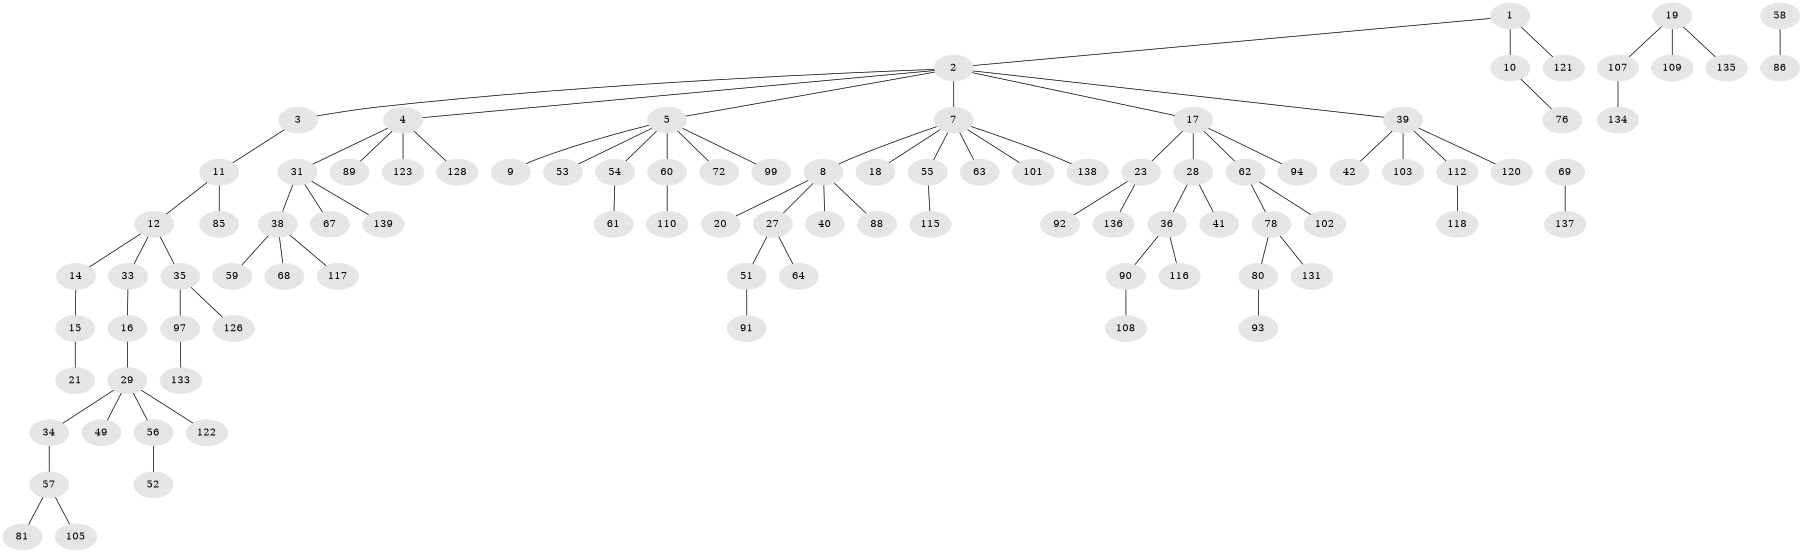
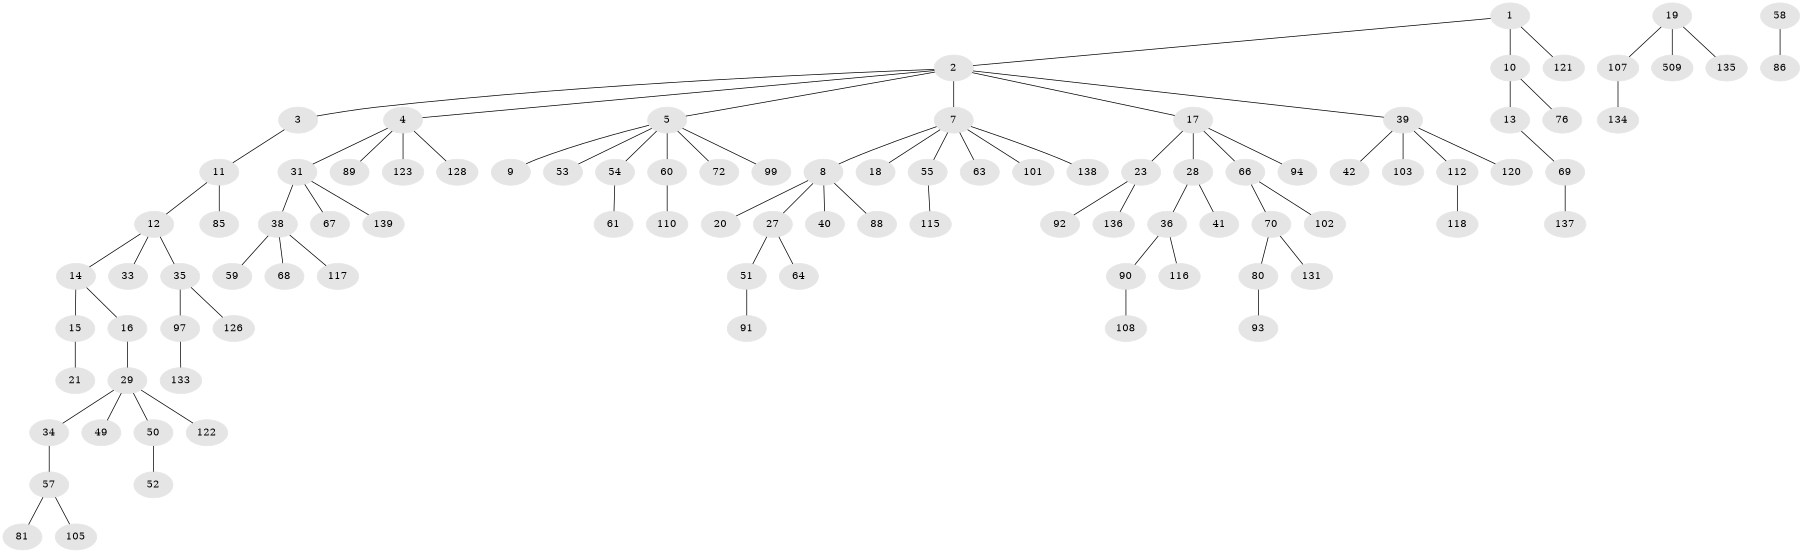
  graph {
    node [color=gray90 style=filled]
    1 [super="+98"]
    2 [super="+25"]
    10 [super="+77"]
    121
    3 [super="+48"]
    4 [super="+6"]
    5 [super="+22"]
    7 [super="+45"]
    17 [super="+26"]
    39 [super="+79"]
+   13 [super="+46"]
    76 [super="+132"]
    11
    31 [super="+44"]
    89 [super="+119"]
    123
    128
    9
    53 [super="+75"]
    54
    60 [super="+65"]
    72
    99 [super="+104"]
    8 [super="+24"]
    18
    55
    63
    101 [super="+114"]
    138
    23 [super="+87"]
    28 [super="+83"]
-   62 [super="+127"]
+   62 [super="+127" label=66]
    94
    42
    103
    112
    120
    12 [super="+130"]
    85 [super="+113"]
    38 [super="+82"]
    67
    139
    61
    110
    20
    27 [super="+43"]
    40 [super="+84"]
    88 [super="+111"]
    115
    51 [super="+124"]
    64
    69 [super="+129"]
    14 [super="+30"]
    33
    35 [super="+96"]
    15 [super="+47"]
    16
    19 [super="+78"]
    107
-   109
+   109 [label=509]
    135
    97 [super="+106"]
    126
    137
    21 [super="+37"]
    29 [super="+32"]
    58 [super="+100"]
    86
    34 [super="+95"]
    49 [super="+74"]
-   50 [super="+71" label=56]
+   50 [super="+71"]
    122
    92
    136
    36 [super="+56"]
    41
-   70 [super="+73" label=78]
+   70 [super="+73"]
    102
    80 [super="+125"]
    131
    134
    91
    90
    116
    57 [super="+66"]
    52
    59
    68
    117
    81
    105
    133
    108
    118
    93
    1 -- 2
    1 -- 10
    1 -- 121
    2 -- 3
    2 -- 4
    2 -- 5
    2 -- 7
    2 -- 17
    2 -- 39
+   10 -- 13
    10 -- 76
    3 -- 11
    4 -- 31
    4 -- 89
    4 -- 123
    4 -- 128
    5 -- 9
    5 -- 53
    5 -- 54
    5 -- 60
    5 -- 72
    5 -- 99
    7 -- 8
    7 -- 18
    7 -- 55
    7 -- 63
    7 -- 101
    7 -- 138
    17 -- 23
    17 -- 28
    17 -- 62
    17 -- 94
    39 -- 42
    39 -- 103
    39 -- 112
    39 -- 120
+   13 -- 69
    11 -- 12
    11 -- 85
    31 -- 38
    31 -- 67
    31 -- 139
    54 -- 61
    60 -- 110
    8 -- 20
    8 -- 27
    8 -- 40
    8 -- 88
    55 -- 115
    23 -- 92
    23 -- 136
    28 -- 36
    28 -- 41
    62 -- 70
    62 -- 102
    112 -- 118
    12 -- 14
    12 -- 33
    12 -- 35
    38 -- 59
    38 -- 68
    38 -- 117
    27 -- 51
    27 -- 64
    51 -- 91
    69 -- 137
    14 -- 15
-   33 -- 16
+   14 -- 16
    35 -- 97
    35 -- 126
    15 -- 21
    16 -- 29
    19 -- 107
    19 -- 109
    19 -- 135
    107 -- 134
    97 -- 133
    29 -- 34
    29 -- 49
    29 -- 50
    29 -- 122
    58 -- 86
    34 -- 57
    50 -- 52
    36 -- 90
    36 -- 116
    70 -- 80
    70 -- 131
    80 -- 93
    90 -- 108
    57 -- 81
    57 -- 105
  }
